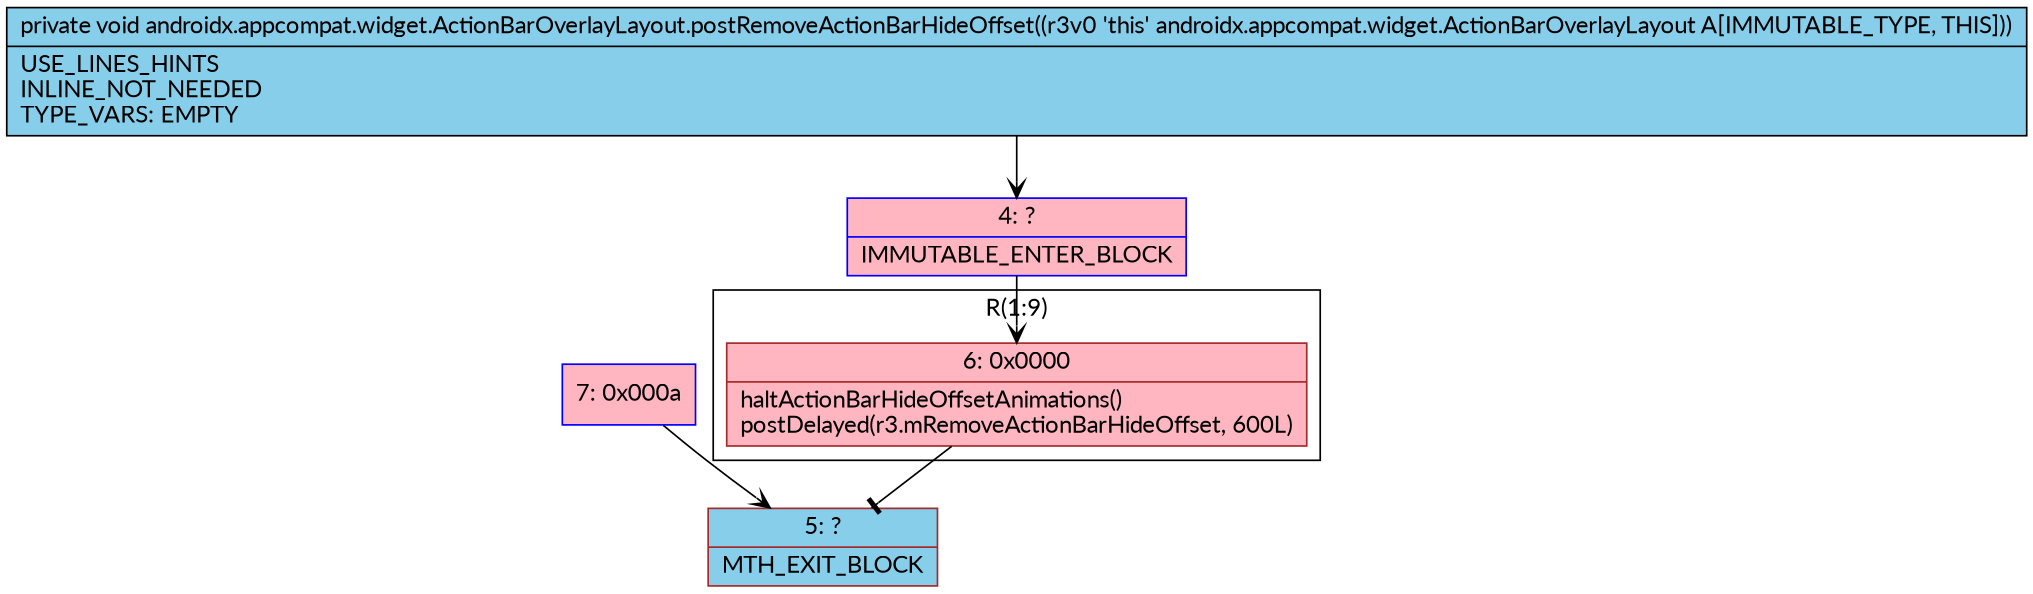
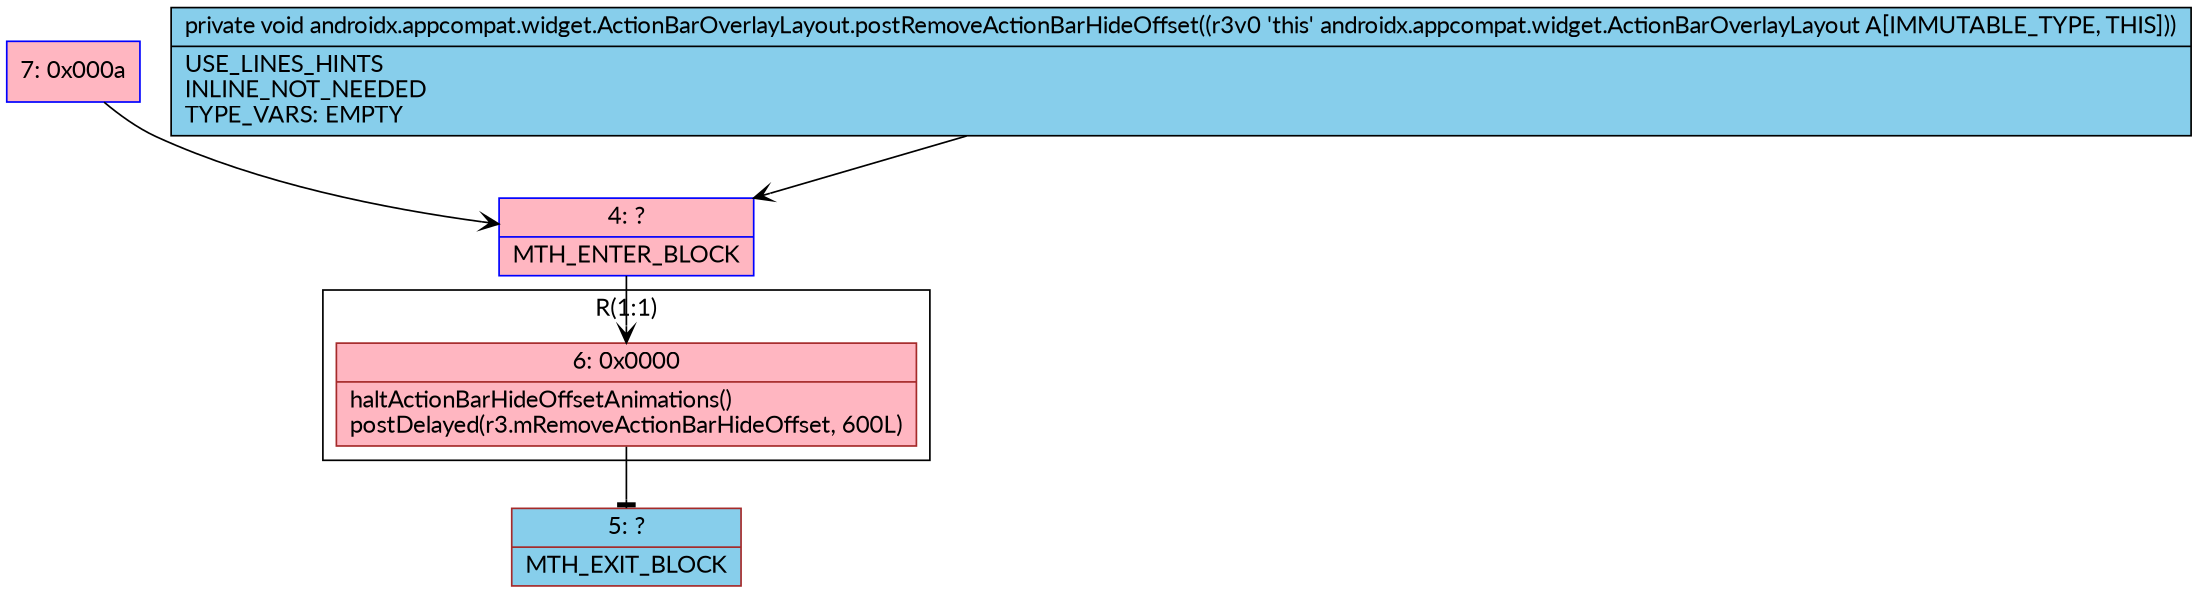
  digraph {
    fontname=Lato
    node [color=brown fillcolor=lightpink fontname=Lato shape=record style=filled]
    edge [arrowhead=vee fontname=Lato]
    n1 [label="{6\:\ 0x0000|haltActionBarHideOffsetAnimations()\lpostDelayed(r3.mRemoveActionBarHideOffset, 600L)\l}"]
    n2 [fillcolor=skyblue label="{5\:\ ?|MTH_EXIT_BLOCK\l}"]
    n3 [color=blue label="{7\:\ 0x000a}"]
-   n4 [color=blue label="{4\:\ ?|IMMUTABLE_ENTER_BLOCK\l}"]
+   n4 [color=blue label="{4\:\ ?|MTH_ENTER_BLOCK\l}"]
    n5 [color=black fillcolor=skyblue label="{private void androidx.appcompat.widget.ActionBarOverlayLayout.postRemoveActionBarHideOffset((r3v0 'this' androidx.appcompat.widget.ActionBarOverlayLayout A[IMMUTABLE_TYPE, THIS]))  | USE_LINES_HINTS\lINLINE_NOT_NEEDED\lTYPE_VARS: EMPTY\l}"]
    subgraph cluster_1 {
-     label="R(1:9)"
+     label="R(1:1)"
      n1
    }
    n1 -> n2 [arrowhead=tee]
-   n3 -> n2
+   n3 -> n4
    n4 -> n1
    n5 -> n4
  }
